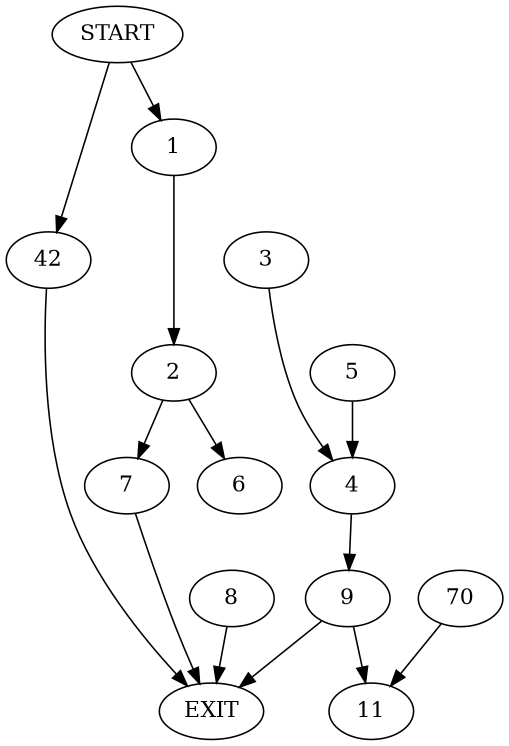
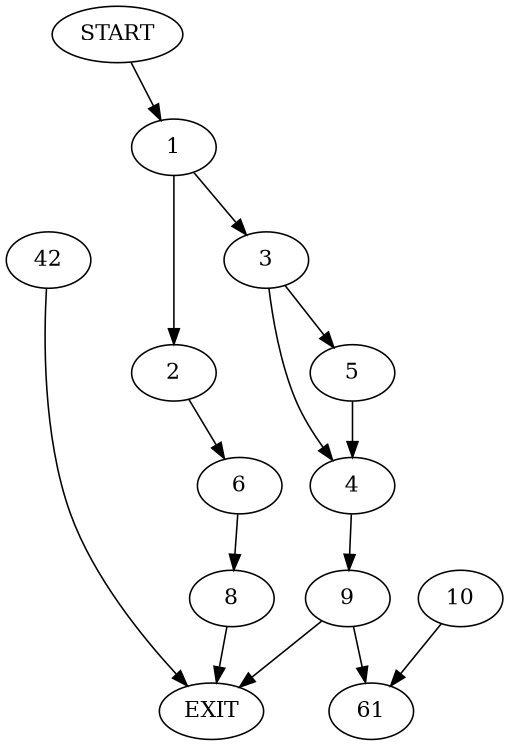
  digraph {
    n1 [label=START]
    1
    n3 [label=42]
    2
    3
    n6 [label=EXIT]
    6
-   7
    4
    5
    8
    9
-   11
-   10 [label=70]
+   11 [label=61]
+   10
    n1 -> 1
-   n1 -> n3
    1 -> 2
+   1 -> 3
    n3 -> n6
    2 -> 6
-   2 -> 7
    3 -> 4
-   7 -> n6
+   3 -> 5
+   6 -> 8
    4 -> 9
    5 -> 4
    8 -> n6
    9 -> n6
    9 -> 11
    10 -> 11
  }
